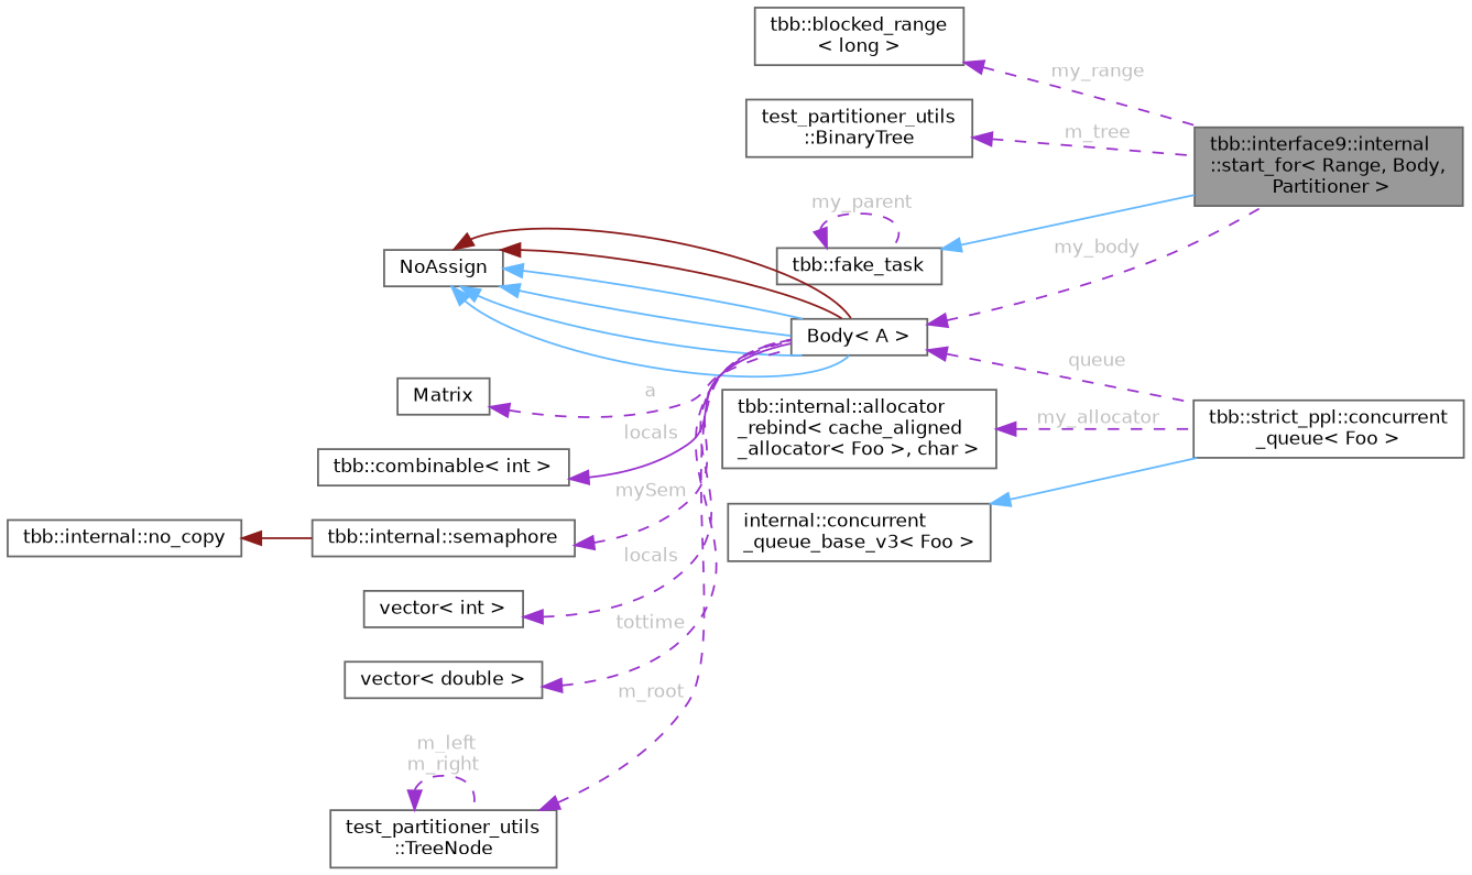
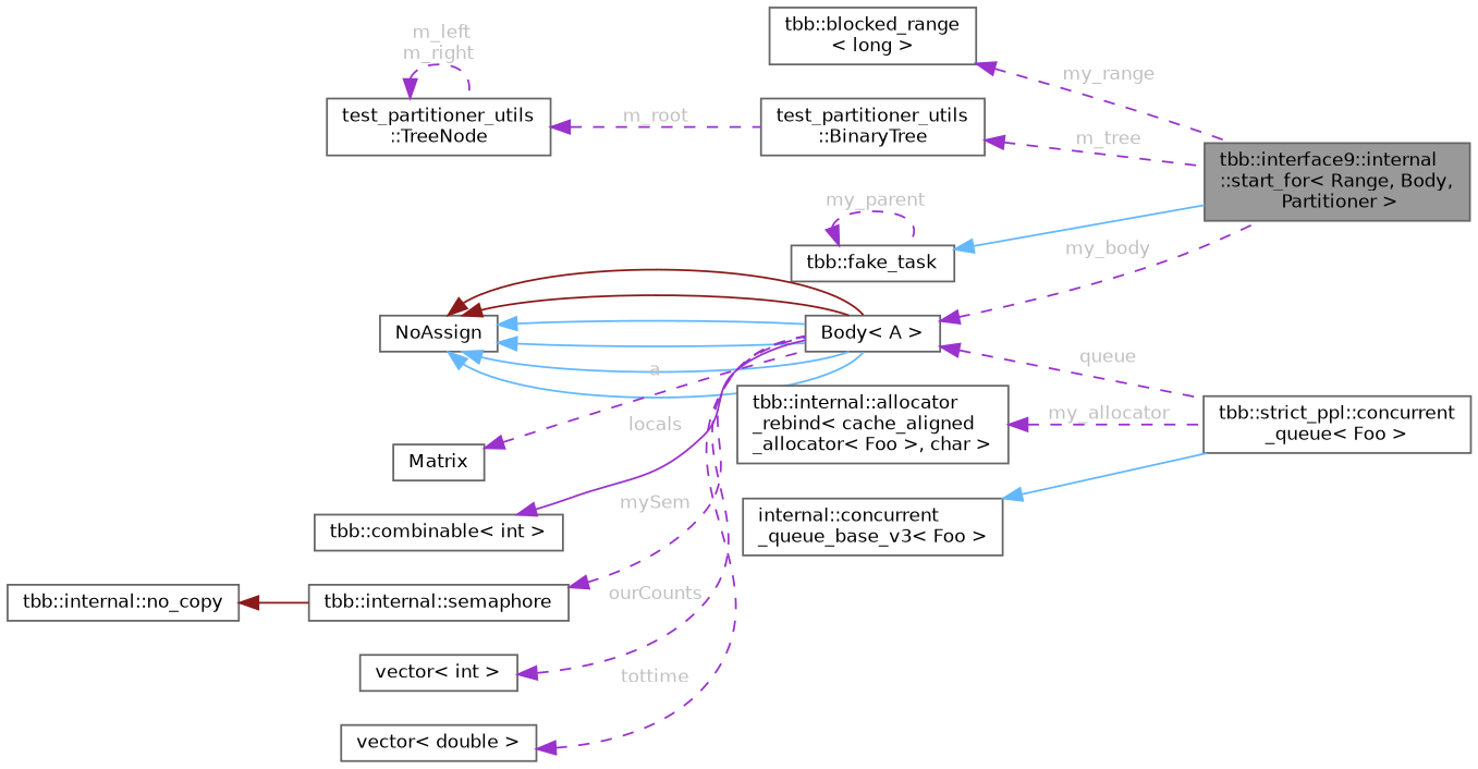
  digraph {
    rankdir=LR
    node [color=gray40 fillcolor=white fontname=Helvetica fontsize=10 shape=box style=filled]
    edge [color=darkorchid3 dir=back fontname=Helvetica fontsize=10 labelfontname=Helvetica labelfontsize=10 style=dashed fontcolor=grey]
    n1 [fillcolor=grey60 fontcolor=black height=0.2 label="tbb::interface9::internal\l::start_for\< Range, Body,\l Partitioner \>" width=0.4]
    n2 [height=0.2 label="tbb::fake_task" width=0.4]
    n3 [height=0.2 label="tbb::blocked_range\l\< long \>" width=0.4]
    n4 [height=0.2 label="Body\< A \>" width=0.4]
    n5 [height=0.2 label="tbb::strict_ppl::concurrent\l_queue\< Foo \>" width=0.4]
    n6 [height=0.2 label=NoAssign width=0.4]
    n7 [height=0.2 label="internal::concurrent\l_queue_base_v3\< Foo \>" width=0.4]
    n8 [height=0.2 label="tbb::internal::allocator\l_rebind\< cache_aligned\l_allocator\< Foo \>, char \>" width=0.4]
    n9 [height=0.2 label=Matrix width=0.4]
    n10 [height=0.2 label="tbb::combinable\< int \>" width=0.4]
    n11 [height=0.2 label="tbb::internal::semaphore" width=0.4]
    n12 [height=0.2 label="tbb::internal::no_copy" width=0.4]
    n13 [height=0.2 label="vector\< int \>" width=0.4]
    n14 [height=0.2 label="vector\< double \>" width=0.4]
    n15 [height=0.2 label="test_partitioner_utils\l::BinaryTree" width=0.4]
    n16 [height=0.2 label="test_partitioner_utils\l::TreeNode" width=0.4]
    n2 -> n1 [color=steelblue1 style=solid fontcolor=""]
    n2 -> n2 [label=" my_parent"]
    n3 -> n1 [label=" my_range"]
    n4 -> n1 [label=" my_body"]
    n4 -> n5 [label=" queue"]
    n6 -> n4 [color=steelblue1 style=solid fontcolor=""]
    n6 -> n4 [color=steelblue1 style=solid fontcolor=""]
    n6 -> n4 [color=steelblue1 style=solid fontcolor=""]
    n6 -> n4 [color=steelblue1 style=solid fontcolor=""]
    n6 -> n4 [color=firebrick4 style=solid fontcolor=""]
    n6 -> n4 [color=firebrick4 style=solid fontcolor=""]
    n7 -> n5 [color=steelblue1 style=solid fontcolor=""]
    n8 -> n5 [label=" my_allocator"]
    n9 -> n4 [label=" a"]
    n10 -> n4 [label=" locals" style=solid]
    n11 -> n4 [label=" mySem"]
    n12 -> n11 [color=firebrick4 style=solid fontcolor=""]
-   n13 -> n4 [label=" locals"]
+   n13 -> n4 [label=" ourCounts"]
    n14 -> n4 [label=" tottime"]
    n15 -> n1 [label=" m_tree"]
-   n16 -> n4 [label=" m_root"]
+   n16 -> n15 [label=" m_root"]
    n16 -> n16 [label=" m_left\nm_right"]
  }
